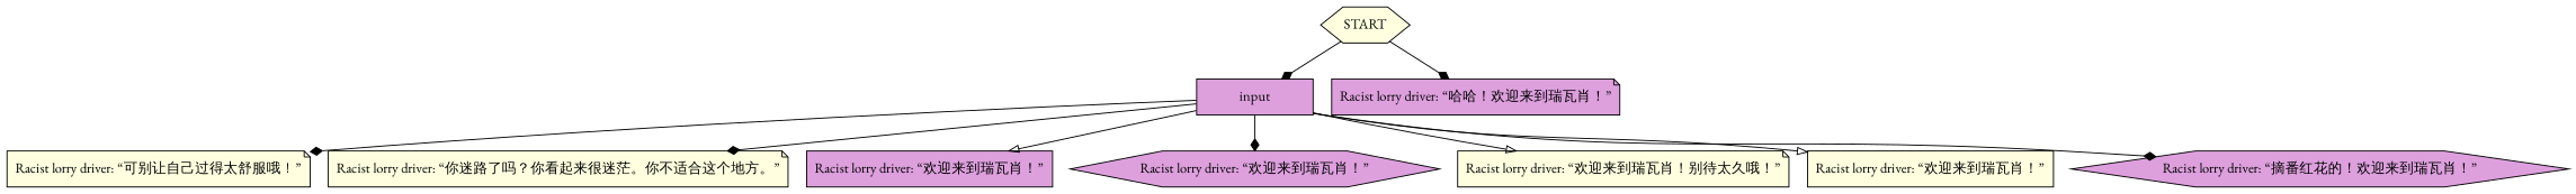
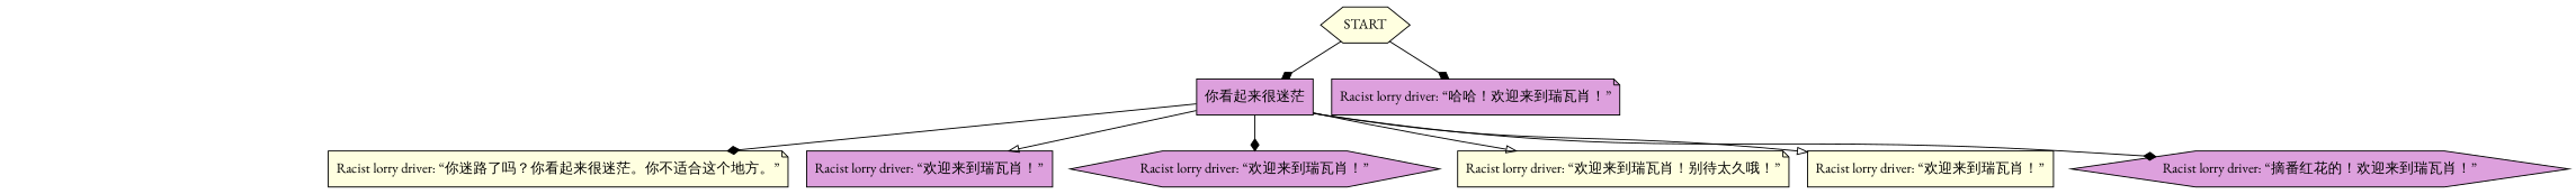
  digraph {
    fontname="EB Garamond"
    node [fillcolor=lightyellow fontname="EB Garamond" shape=note style=filled]
    edge [arrowhead=diamond fontname="EB Garamond"]
    n1 [label=START shape=hexagon]
-   n2 [fillcolor=plum label=input shape=box]
+   n2 [fillcolor=plum label="你看起来很迷茫" shape=box]
    n3 [fillcolor=plum label="Racist lorry driver: “哈哈！欢迎来到瑞瓦肖！”"]
-   n4 [label="Racist lorry driver: “可别让自己过得太舒服哦！”"]
    n5 [label="Racist lorry driver: “你迷路了吗？你看起来很迷茫。你不适合这个地方。”"]
    n6 [fillcolor=plum label="Racist lorry driver: “欢迎来到瑞瓦肖！”" shape=box]
    n7 [fillcolor=plum label="Racist lorry driver: “欢迎来到瑞瓦肖！”" shape=hexagon]
    n8 [label="Racist lorry driver: “欢迎来到瑞瓦肖！别待太久哦！”"]
    n9 [label="Racist lorry driver: “欢迎来到瑞瓦肖！”" shape=box]
    n10 [fillcolor=plum label="Racist lorry driver: “摘番红花的！欢迎来到瑞瓦肖！”" shape=hexagon]
    n1 -> n2
    n1 -> n3
-   n2 -> n4
    n2 -> n5
    n2 -> n6 [arrowhead=onormal]
    n2 -> n7
    n2 -> n8 [arrowhead=onormal]
    n2 -> n9 [arrowhead=onormal]
    n2 -> n10
  }
